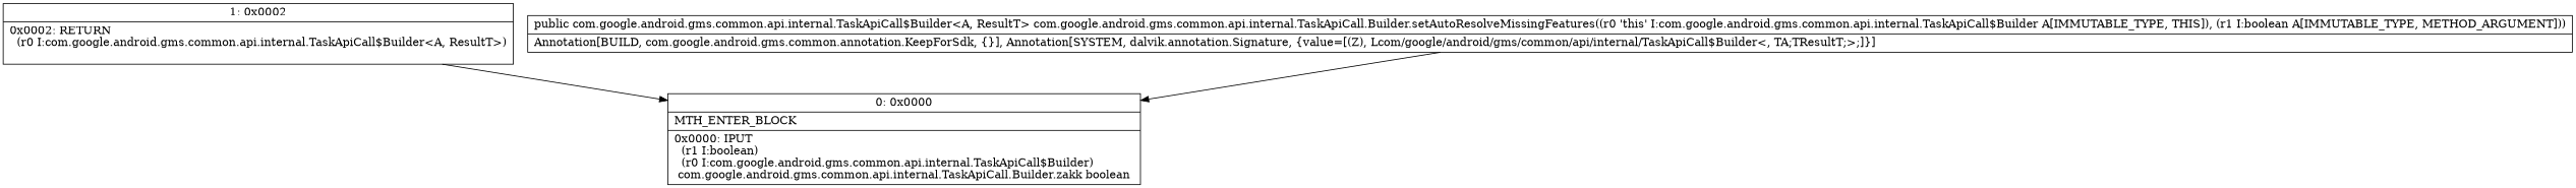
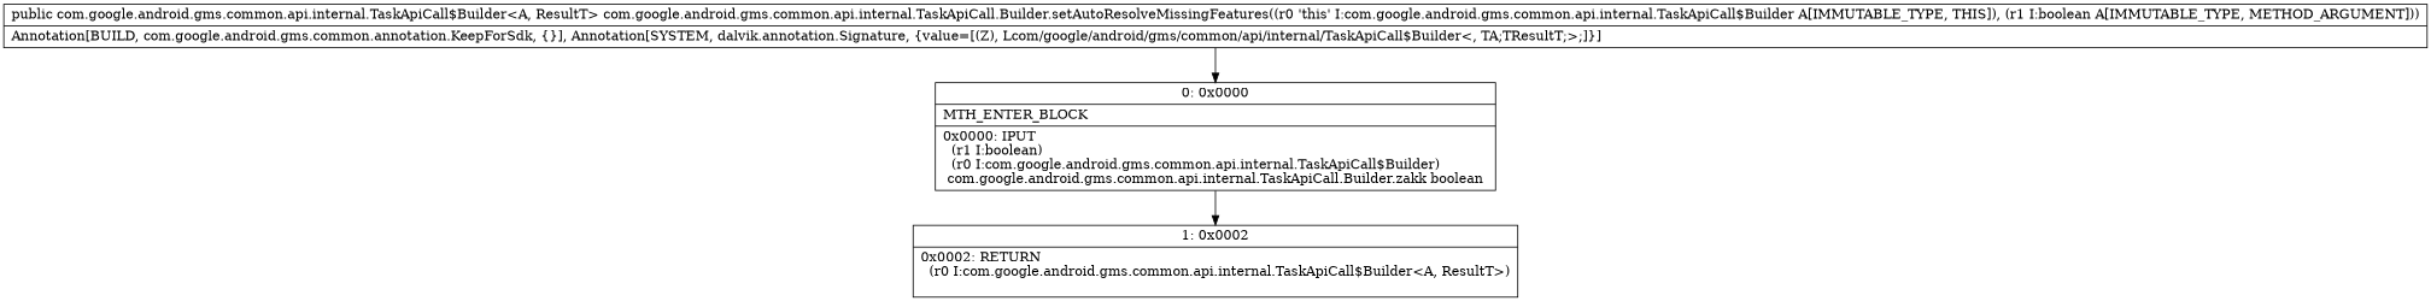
  digraph {
    node [shape=record]
    n1 [label="{0\:\ 0x0000|MTH_ENTER_BLOCK\l|0x0000: IPUT  \l  (r1 I:boolean)\l  (r0 I:com.google.android.gms.common.api.internal.TaskApiCall$Builder)\l com.google.android.gms.common.api.internal.TaskApiCall.Builder.zakk boolean \l}"]
    n2 [label="{1\:\ 0x0002|0x0002: RETURN  \l  (r0 I:com.google.android.gms.common.api.internal.TaskApiCall$Builder\<A, ResultT\>)\l \l}"]
    n3 [label="{public com.google.android.gms.common.api.internal.TaskApiCall$Builder\<A, ResultT\> com.google.android.gms.common.api.internal.TaskApiCall.Builder.setAutoResolveMissingFeatures((r0 'this' I:com.google.android.gms.common.api.internal.TaskApiCall$Builder A[IMMUTABLE_TYPE, THIS]), (r1 I:boolean A[IMMUTABLE_TYPE, METHOD_ARGUMENT]))  | Annotation[BUILD, com.google.android.gms.common.annotation.KeepForSdk, \{\}], Annotation[SYSTEM, dalvik.annotation.Signature, \{value=[(Z), Lcom\/google\/android\/gms\/common\/api\/internal\/TaskApiCall$Builder\<, TA;TResultT;\>;]\}]\l}"]
-   n2 -> n1
+   n1 -> n2
    n3 -> n1
  }
